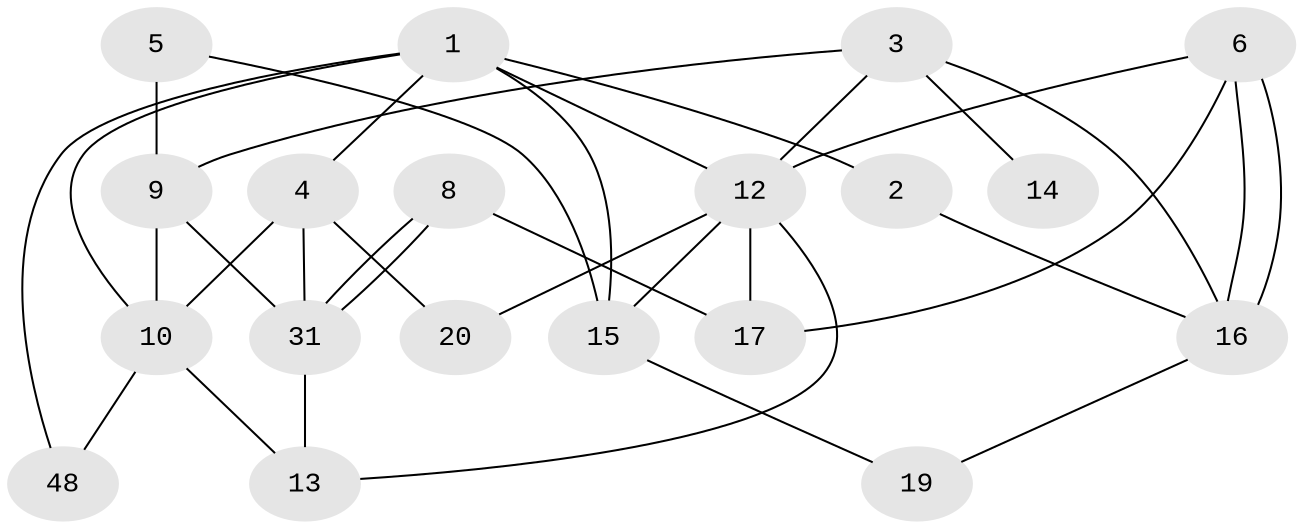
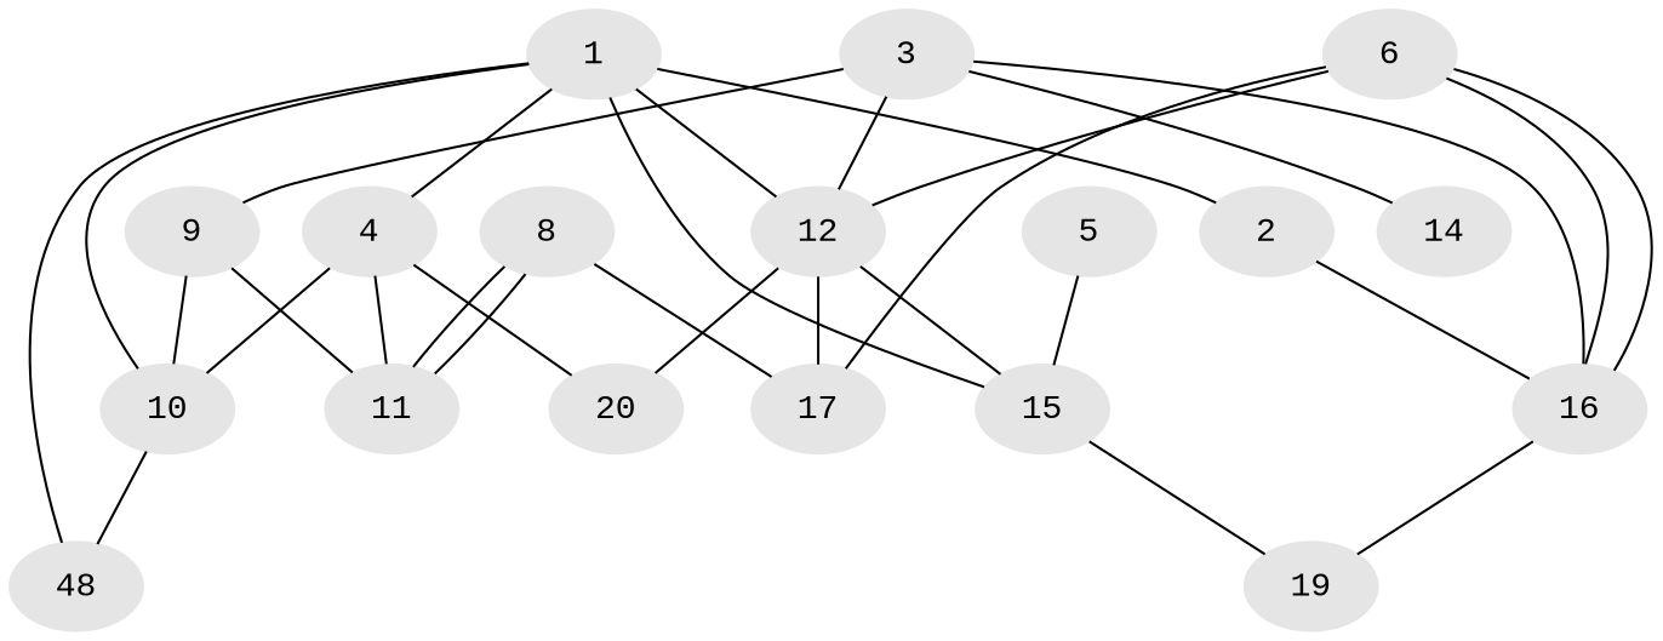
  graph {
    fontname="Liberation Mono"
    node [color=gray90 fontname="Liberation Mono" style=filled]
    edge [fontname="Liberation Mono"]
    1
    2
    4
    10
    12
    15
    n7 [label=48]
    16
-   11 [label=31]
+   11
    20
-   13
    17
    19
    3
    9
    14
    5
    6
    8
    1 -- 2
    1 -- 4
    1 -- 10
    1 -- 12
    1 -- 15
    1 -- n7
    2 -- 16
    4 -- 10
    4 -- 11
    4 -- 20
    10 -- n7
-   10 -- 13
    12 -- 15
    12 -- 20
-   12 -- 13
    12 -- 17
    15 -- 19
    16 -- 19
-   11 -- 13
    3 -- 12
    3 -- 16
    3 -- 9
    3 -- 14
    9 -- 10
    9 -- 11
    5 -- 15
-   5 -- 9
    6 -- 12
    6 -- 16
    6 -- 16
    6 -- 17
    8 -- 11
    8 -- 11
    8 -- 17
  }
